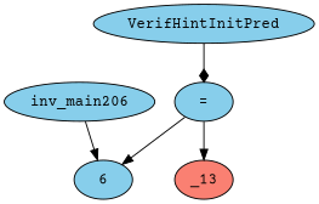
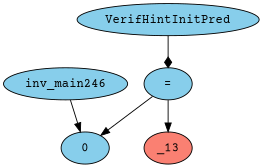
  digraph {
    fontname="Courier Prime"
    node [fillcolor=skyblue fontname="Courier Prime" style=filled]
    edge [arrowhead=normal fontname="Courier Prime"]
-   n1 [label=inv_main206]
-   n2 [label=6]
+   n1 [label=inv_main246]
+   n2 [label=0]
    n3 [label=VerifHintInitPred]
    n4 [label="="]
    n5 [fillcolor=salmon label=_13]
    n1 -> n2
    n3 -> n4 [arrowhead=diamond]
    n4 -> n2
    n4 -> n5
  }
